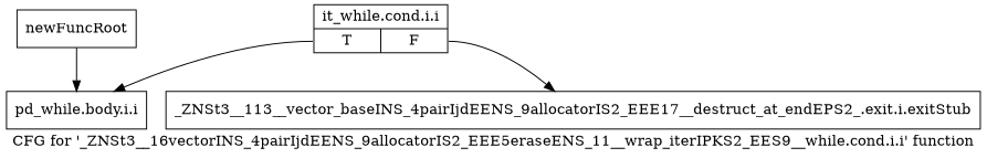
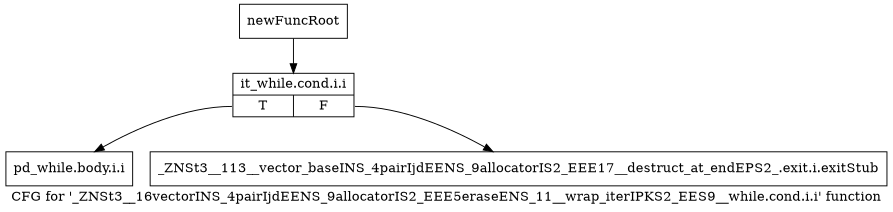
  digraph {
    label="CFG for '_ZNSt3__16vectorINS_4pairIjdEENS_9allocatorIS2_EEE5eraseENS_11__wrap_iterIPKS2_EES9__while.cond.i.i' function"
    node [shape=record]
    n1 [label="{newFuncRoot}"]
    n2 [label="{it_while.cond.i.i|{<s0>T|<s1>F}}"]
    n3 [label="{_ZNSt3__113__vector_baseINS_4pairIjdEENS_9allocatorIS2_EEE17__destruct_at_endEPS2_.exit.i.exitStub}"]
    n4 [label="{pd_while.body.i.i}"]
-   n1 -> n4
+   n1 -> n2
    n2 -> n3 [tailport=s1]
    n2 -> n4 [tailport=s0]
  }
